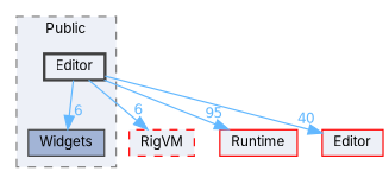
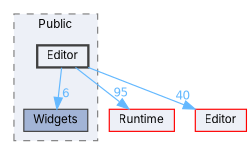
  digraph {
    compound=true
    fontname=Inter
    node [color=red fillcolor="#edf0f7" fontname=Inter fontsize=10 shape=box style=filled]
    edge [color=steelblue1 fontcolor=steelblue1 fontname=Inter fontsize=10 headlabel=6 labeldistance=1.5 labelfontname=Helvetica labelfontsize=10]
    n1 [color=grey25 fillcolor="#a2b4d6" height=0.2 label=Widgets width=0.4]
    n2 [color=grey25 height=0.2 label=Editor style="filled,bold" width=0.4]
-   n3 [height=0.2 label=RigVM style="filled,dashed" width=0.4]
    n4 [height=0.2 label=Runtime width=0.4]
    n5 [height=0.2 label=Editor width=0.4]
    subgraph cluster_1 {
      bgcolor="#edf0f7"
      fontsize=10
      label=Public
      pencolor=grey50
      style="filled,dashed"
      n1
      n2
    }
    n2 -> n1
-   n2 -> n3
    n2 -> n4 [headlabel=95]
    n2 -> n5 [headlabel=40]
  }
